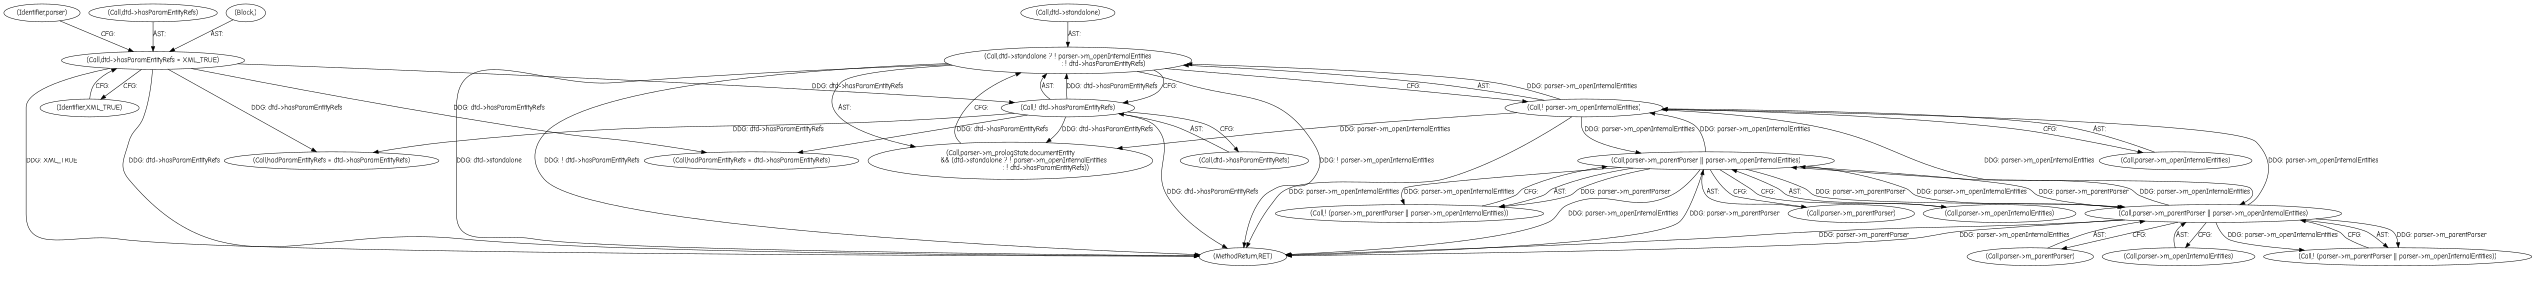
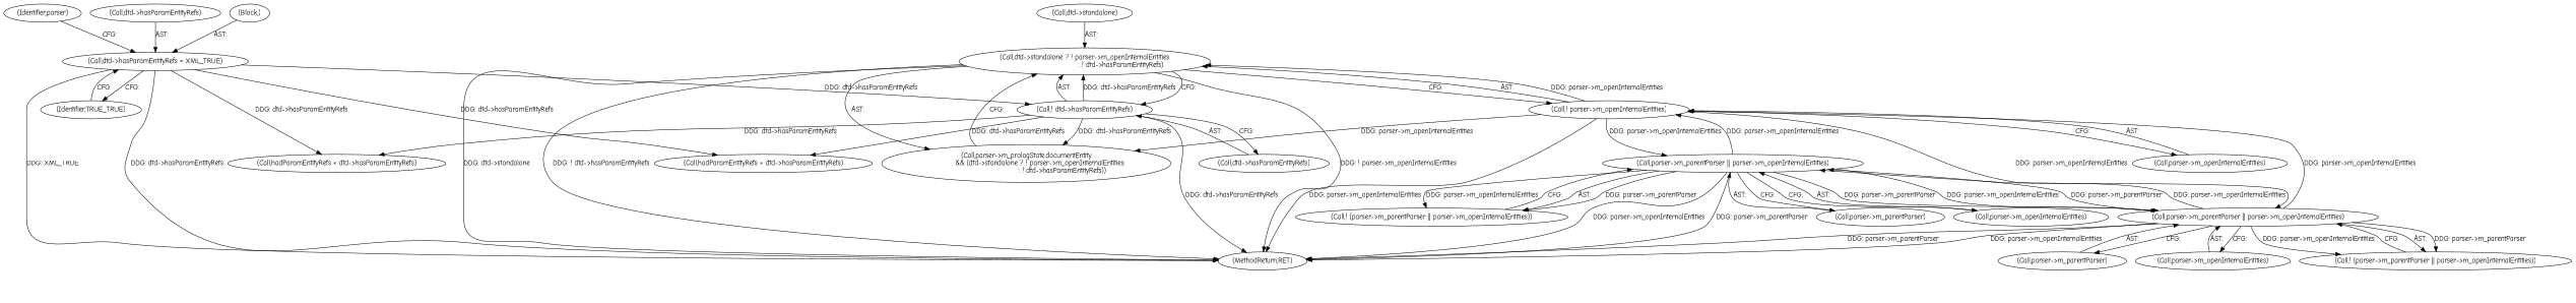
  digraph {
    fontname="Comic Neue"
    node [fontname="Comic Neue"]
    edge [fontname="Comic Neue"]
    n1 [label="(Call,dtd->standalone ? ! parser->m_openInternalEntities\n                                : ! dtd->hasParamEntityRefs)"]
    n2 [label="(Call,! parser->m_openInternalEntities)"]
    n3 [label="(Call,! dtd->hasParamEntityRefs)"]
    n4 [label="(MethodReturn,RET)"]
    n5 [label="(Call,parser->m_prologState.documentEntity\n            && (dtd->standalone ? ! parser->m_openInternalEntities\n                                : ! dtd->hasParamEntityRefs))"]
    n6 [label="(Call,parser->m_parentParser || parser->m_openInternalEntities)"]
    n7 [label="(Call,parser->m_parentParser || parser->m_openInternalEntities)"]
    n8 [label="(Call,parser->m_openInternalEntities)"]
    n9 [label="(Call,hadParamEntityRefs = dtd->hasParamEntityRefs)"]
    n10 [label="(Call,hadParamEntityRefs = dtd->hasParamEntityRefs)"]
    n11 [label="(Call,dtd->hasParamEntityRefs)"]
    n12 [label="(Call,parser->m_openInternalEntities)"]
    n13 [label="(Call,parser->m_parentParser)"]
    n14 [label="(Call,! (parser->m_parentParser || parser->m_openInternalEntities))"]
    n15 [label="(Call,parser->m_parentParser)"]
    n16 [label="(Call,parser->m_openInternalEntities)"]
    n17 [label="(Call,! (parser->m_parentParser || parser->m_openInternalEntities))"]
    n18 [label="(Call,dtd->hasParamEntityRefs = XML_TRUE)"]
-   n19 [label="(Identifier,XML_TRUE)"]
+   n19 [label="(Identifier,TRUE_TRUE)"]
    n20 [label="(Block,)"]
    n21 [label="(Identifier,parser)"]
    n22 [label="(Call,dtd->hasParamEntityRefs)"]
    n23 [label="(Call,dtd->standalone)"]
    n1 -> n2 [label="CFG: "]
    n1 -> n3 [label="CFG: "]
    n1 -> n4 [label="DDG: ! parser->m_openInternalEntities"]
    n1 -> n4 [label="DDG: dtd->standalone"]
    n1 -> n4 [label="DDG: ! dtd->hasParamEntityRefs"]
    n1 -> n5 [label="AST: "]
    n2 -> n1 [label="AST: "]
    n2 -> n1 [label="DDG: parser->m_openInternalEntities"]
    n2 -> n4 [label="DDG: parser->m_openInternalEntities"]
    n2 -> n5 [label="DDG: parser->m_openInternalEntities"]
    n2 -> n6 [label="DDG: parser->m_openInternalEntities"]
    n2 -> n7 [label="DDG: parser->m_openInternalEntities"]
    n2 -> n8 [label="CFG: "]
    n3 -> n1 [label="AST: "]
    n3 -> n1 [label="DDG: dtd->hasParamEntityRefs"]
    n3 -> n4 [label="DDG: dtd->hasParamEntityRefs"]
    n3 -> n5 [label="DDG: dtd->hasParamEntityRefs"]
    n3 -> n9 [label="DDG: dtd->hasParamEntityRefs"]
    n3 -> n10 [label="DDG: dtd->hasParamEntityRefs"]
    n3 -> n11 [label="CFG: "]
    n5 -> n1 [label="CFG: "]
    n6 -> n2 [label="DDG: parser->m_openInternalEntities"]
    n6 -> n4 [label="DDG: parser->m_openInternalEntities"]
    n6 -> n4 [label="DDG: parser->m_parentParser"]
    n6 -> n7 [label="DDG: parser->m_parentParser"]
    n6 -> n7 [label="DDG: parser->m_openInternalEntities"]
    n6 -> n12 [label="CFG: "]
    n6 -> n13 [label="CFG: "]
    n6 -> n14 [label="AST: "]
    n6 -> n14 [label="DDG: parser->m_parentParser"]
    n6 -> n14 [label="DDG: parser->m_openInternalEntities"]
    n7 -> n2 [label="DDG: parser->m_openInternalEntities"]
    n7 -> n4 [label="DDG: parser->m_parentParser"]
    n7 -> n4 [label="DDG: parser->m_openInternalEntities"]
    n7 -> n6 [label="DDG: parser->m_parentParser"]
    n7 -> n6 [label="DDG: parser->m_openInternalEntities"]
    n7 -> n15 [label="CFG: "]
    n7 -> n16 [label="CFG: "]
    n7 -> n17 [label="AST: "]
    n7 -> n17 [label="DDG: parser->m_parentParser"]
    n7 -> n17 [label="DDG: parser->m_openInternalEntities"]
    n8 -> n2 [label="AST: "]
    n11 -> n3 [label="AST: "]
    n12 -> n6 [label="AST: "]
    n13 -> n6 [label="AST: "]
    n14 -> n6 [label="CFG: "]
    n15 -> n7 [label="AST: "]
    n16 -> n7 [label="AST: "]
    n17 -> n7 [label="CFG: "]
    n18 -> n3 [label="DDG: dtd->hasParamEntityRefs"]
    n18 -> n4 [label="DDG: XML_TRUE"]
    n18 -> n4 [label="DDG: dtd->hasParamEntityRefs"]
    n18 -> n9 [label="DDG: dtd->hasParamEntityRefs"]
    n18 -> n10 [label="DDG: dtd->hasParamEntityRefs"]
    n18 -> n19 [label="CFG: "]
    n19 -> n18 [label="CFG: "]
    n20 -> n18 [label="AST: "]
    n21 -> n18 [label="CFG: "]
    n22 -> n18 [label="AST: "]
    n23 -> n1 [label="AST: "]
  }
